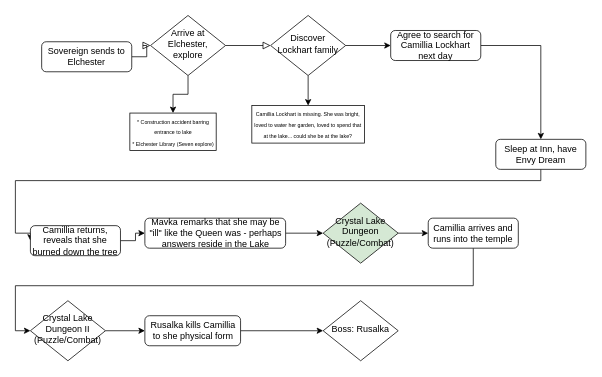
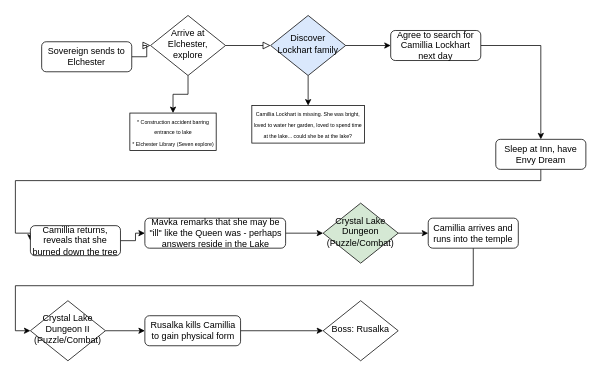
  <mxCell id="0" />
  <mxCell id="1" parent="0" />
  <mxCell id="2" value="" style="rounded=0;html=1;jettySize=auto;orthogonalLoop=1;fontSize=11;endArrow=block;endFill=0;endSize=8;strokeWidth=1;shadow=0;labelBackgroundColor=none;edgeStyle=orthogonalEdgeStyle;" parent="1" source="3" target="6" edge="1"><mxGeometry relative="1" as="geometry" /></mxCell>
  <mxCell id="3" value="Sovereign sends to Elchester" style="rounded=1;whiteSpace=wrap;html=1;fontSize=12;glass=0;strokeWidth=1;shadow=0;" parent="1" vertex="1"><mxGeometry x="55" y="55" width="120" height="40" as="geometry" /></mxCell>
  <mxCell id="4" value="" style="rounded=0;html=1;jettySize=auto;orthogonalLoop=1;fontSize=11;endArrow=block;endFill=0;endSize=8;strokeWidth=1;shadow=0;labelBackgroundColor=none;edgeStyle=orthogonalEdgeStyle;" parent="1" source="6" target="9" edge="1"><mxGeometry y="20" relative="1" as="geometry"><mxPoint as="offset" /></mxGeometry></mxCell>
  <mxCell id="5" style="edgeStyle=orthogonalEdgeStyle;rounded=0;orthogonalLoop=1;jettySize=auto;html=1;exitX=0.5;exitY=1;exitDx=0;exitDy=0;entryX=0.5;entryY=0;entryDx=0;entryDy=0;" parent="1" source="6" target="12" edge="1"><mxGeometry relative="1" as="geometry"><mxPoint x="160" y="160" as="targetPoint" /></mxGeometry></mxCell>
  <mxCell id="6" value="Arrive at Elchester, explore" style="rhombus;whiteSpace=wrap;html=1;shadow=0;fontFamily=Helvetica;fontSize=12;align=center;strokeWidth=1;spacing=6;spacingTop=-4;" parent="1" vertex="1"><mxGeometry x="200" y="20" width="100" height="80" as="geometry" /></mxCell>
  <mxCell id="7" style="edgeStyle=orthogonalEdgeStyle;rounded=0;orthogonalLoop=1;jettySize=auto;html=1;exitX=0.5;exitY=1;exitDx=0;exitDy=0;entryX=0.5;entryY=0;entryDx=0;entryDy=0;" parent="1" source="9" target="13" edge="1"><mxGeometry relative="1" as="geometry" /></mxCell>
  <mxCell id="8" style="edgeStyle=orthogonalEdgeStyle;rounded=0;orthogonalLoop=1;jettySize=auto;html=1;entryX=0;entryY=0.5;entryDx=0;entryDy=0;" parent="1" source="9" target="11" edge="1"><mxGeometry relative="1" as="geometry" /></mxCell>
- <mxCell id="9" value="Discover Lockhart family" style="rhombus;whiteSpace=wrap;html=1;shadow=0;fontFamily=Helvetica;fontSize=12;align=center;strokeWidth=1;spacing=6;spacingTop=-4;" parent="1" vertex="1"><mxGeometry x="360" y="20" width="100" height="80" as="geometry" /></mxCell>
+ <mxCell id="9" value="Discover Lockhart family" style="rhombus;whiteSpace=wrap;html=1;shadow=0;fontFamily=Helvetica;fontSize=12;align=center;strokeWidth=1;spacing=6;spacingTop=-4;fillColor=#dae8fc;" parent="1" vertex="1"><mxGeometry x="360" y="20" width="100" height="80" as="geometry" /></mxCell>
  <mxCell id="10" style="edgeStyle=orthogonalEdgeStyle;rounded=0;orthogonalLoop=1;jettySize=auto;html=1;" parent="1" source="11" target="15" edge="1"><mxGeometry relative="1" as="geometry" /></mxCell>
  <mxCell id="11" value="Agree to search for Camillia Lockhart next day" style="rounded=1;whiteSpace=wrap;html=1;fontSize=12;glass=0;strokeWidth=1;shadow=0;" parent="1" vertex="1"><mxGeometry x="520" y="40" width="120" height="40" as="geometry" /></mxCell>
  <mxCell id="12" value="&lt;font style=&quot;font-size: 7px&quot;&gt;* Construction accident barring entrance to lake&lt;br&gt;* Elchester Library (Seven explore)&lt;/font&gt;" style="rounded=0;whiteSpace=wrap;html=1;" parent="1" vertex="1"><mxGeometry x="172.5" y="150" width="115" height="50" as="geometry" /></mxCell>
- <mxCell id="13" value="&lt;font style=&quot;font-size: 7px&quot;&gt;Camillia Lockhart is missing. She was bright, loved to water her garden, loved to spend that at the lake... could she be at the lake?&lt;/font&gt;" style="rounded=0;whiteSpace=wrap;html=1;" parent="1" vertex="1"><mxGeometry x="335" y="140" width="150" height="50" as="geometry" /></mxCell>
+ <mxCell id="13" value="&lt;font style=&quot;font-size: 7px&quot;&gt;Camillia Lockhart is missing. She was bright, loved to water her garden, loved to spend time at the lake... could she be at the lake?&lt;/font&gt;" style="rounded=0;whiteSpace=wrap;html=1;" parent="1" vertex="1"><mxGeometry x="335" y="140" width="150" height="50" as="geometry" /></mxCell>
  <mxCell id="14" style="edgeStyle=orthogonalEdgeStyle;rounded=0;orthogonalLoop=1;jettySize=auto;html=1;entryX=0;entryY=0.5;entryDx=0;entryDy=0;" parent="1" source="15" target="17" edge="1"><mxGeometry relative="1" as="geometry"><Array as="points"><mxPoint x="720" y="240" /><mxPoint x="20" y="240" /><mxPoint x="20" y="310" /><mxPoint x="40" y="310" /></Array></mxGeometry></mxCell>
  <mxCell id="15" value="Sleep at Inn, have Envy Dream" style="rounded=1;whiteSpace=wrap;html=1;fontSize=12;glass=0;strokeWidth=1;shadow=0;" parent="1" vertex="1"><mxGeometry x="660" y="185" width="120" height="40" as="geometry" /></mxCell>
  <mxCell id="16" style="edgeStyle=orthogonalEdgeStyle;rounded=0;orthogonalLoop=1;jettySize=auto;html=1;" parent="1" source="17" target="19" edge="1"><mxGeometry relative="1" as="geometry" /></mxCell>
  <mxCell id="17" value="Camillia returns, reveals that she burned down the tree" style="rounded=1;whiteSpace=wrap;html=1;fontSize=12;glass=0;strokeWidth=1;shadow=0;" parent="1" vertex="1"><mxGeometry x="40" y="300" width="120" height="40" as="geometry" /></mxCell>
  <mxCell id="18" style="edgeStyle=orthogonalEdgeStyle;rounded=0;orthogonalLoop=1;jettySize=auto;html=1;entryX=0;entryY=0.5;entryDx=0;entryDy=0;" parent="1" source="19" target="21" edge="1"><mxGeometry relative="1" as="geometry" /></mxCell>
  <mxCell id="19" value="Mavka remarks that she may be &quot;ill&quot; like the Queen was - perhaps answers reside in the Lake" style="rounded=1;whiteSpace=wrap;html=1;fontSize=12;glass=0;strokeWidth=1;shadow=0;" parent="1" vertex="1"><mxGeometry x="192.5" y="290" width="187.5" height="40" as="geometry" /></mxCell>
  <mxCell id="20" style="edgeStyle=orthogonalEdgeStyle;rounded=0;orthogonalLoop=1;jettySize=auto;html=1;" parent="1" source="21" target="23" edge="1"><mxGeometry relative="1" as="geometry" /></mxCell>
  <mxCell id="21" value="Crystal Lake Dungeon (Puzzle/Combat)" style="rhombus;whiteSpace=wrap;html=1;shadow=0;fontFamily=Helvetica;fontSize=12;align=center;strokeWidth=1;spacing=6;spacingTop=-4;fillColor=#d5e8d4;" parent="1" vertex="1"><mxGeometry x="430" y="270" width="100" height="80" as="geometry" /></mxCell>
  <mxCell id="22" style="edgeStyle=orthogonalEdgeStyle;rounded=0;orthogonalLoop=1;jettySize=auto;html=1;entryX=0;entryY=0.5;entryDx=0;entryDy=0;" parent="1" source="23" target="25" edge="1"><mxGeometry relative="1" as="geometry"><Array as="points"><mxPoint x="630" y="380" /><mxPoint x="20" y="380" /><mxPoint x="20" y="440" /></Array></mxGeometry></mxCell>
  <mxCell id="23" value="Camillia arrives and runs into the temple" style="rounded=1;whiteSpace=wrap;html=1;fontSize=12;glass=0;strokeWidth=1;shadow=0;" parent="1" vertex="1"><mxGeometry x="570" y="290" width="120" height="40" as="geometry" /></mxCell>
  <mxCell id="24" style="edgeStyle=orthogonalEdgeStyle;rounded=0;orthogonalLoop=1;jettySize=auto;html=1;entryX=0;entryY=0.5;entryDx=0;entryDy=0;" parent="1" source="25" target="27" edge="1"><mxGeometry relative="1" as="geometry" /></mxCell>
  <mxCell id="25" value="Crystal Lake Dungeon II (Puzzle/Combat)" style="rhombus;whiteSpace=wrap;html=1;shadow=0;fontFamily=Helvetica;fontSize=12;align=center;strokeWidth=1;spacing=6;spacingTop=-4;" parent="1" vertex="1"><mxGeometry x="40" y="400" width="100" height="80" as="geometry" /></mxCell>
  <mxCell id="26" style="edgeStyle=orthogonalEdgeStyle;rounded=0;orthogonalLoop=1;jettySize=auto;html=1;" parent="1" source="27" target="28" edge="1"><mxGeometry relative="1" as="geometry" /></mxCell>
- <mxCell id="27" value="Rusalka kills Camillia to she physical form" style="rounded=1;whiteSpace=wrap;html=1;fontSize=12;glass=0;strokeWidth=1;shadow=0;" parent="1" vertex="1"><mxGeometry x="192.5" y="420" width="127.5" height="40" as="geometry" /></mxCell>
+ <mxCell id="27" value="Rusalka kills Camillia to gain physical form" style="rounded=1;whiteSpace=wrap;html=1;fontSize=12;glass=0;strokeWidth=1;shadow=0;" parent="1" vertex="1"><mxGeometry x="192.5" y="420" width="127.5" height="40" as="geometry" /></mxCell>
  <mxCell id="28" value="Boss: Rusalka" style="rhombus;whiteSpace=wrap;html=1;shadow=0;fontFamily=Helvetica;fontSize=12;align=center;strokeWidth=1;spacing=6;spacingTop=-4;" parent="1" vertex="1"><mxGeometry x="430" y="400" width="100" height="80" as="geometry" /></mxCell>
